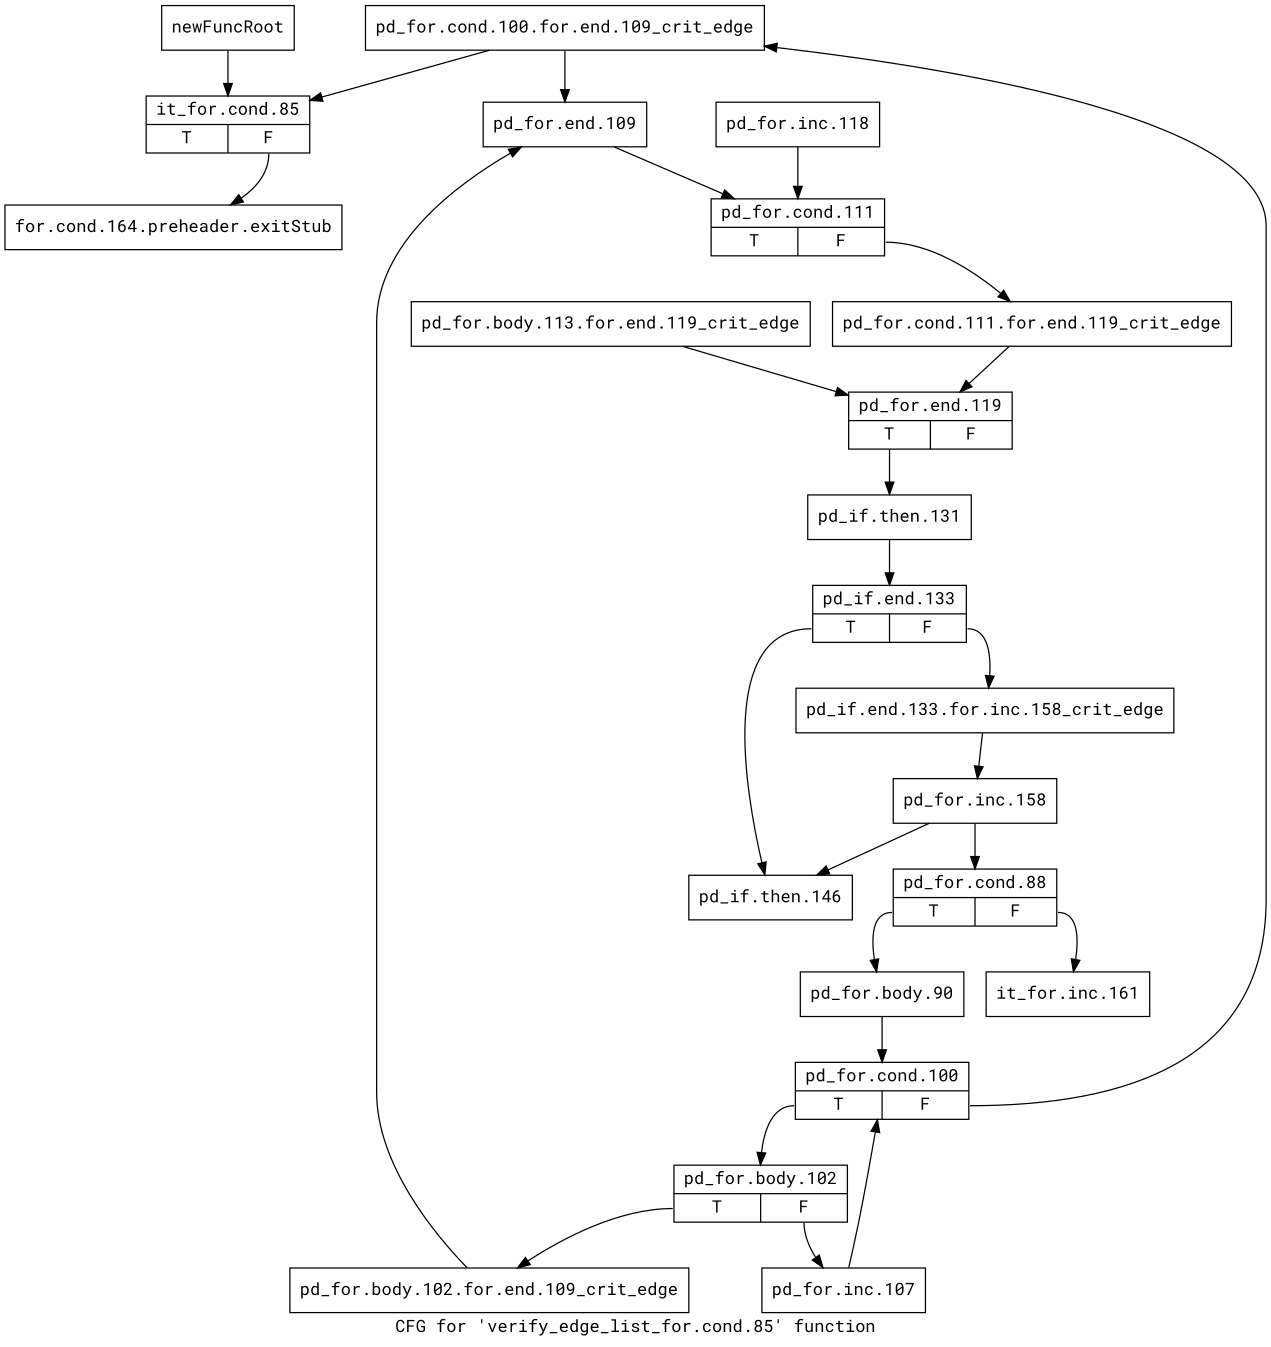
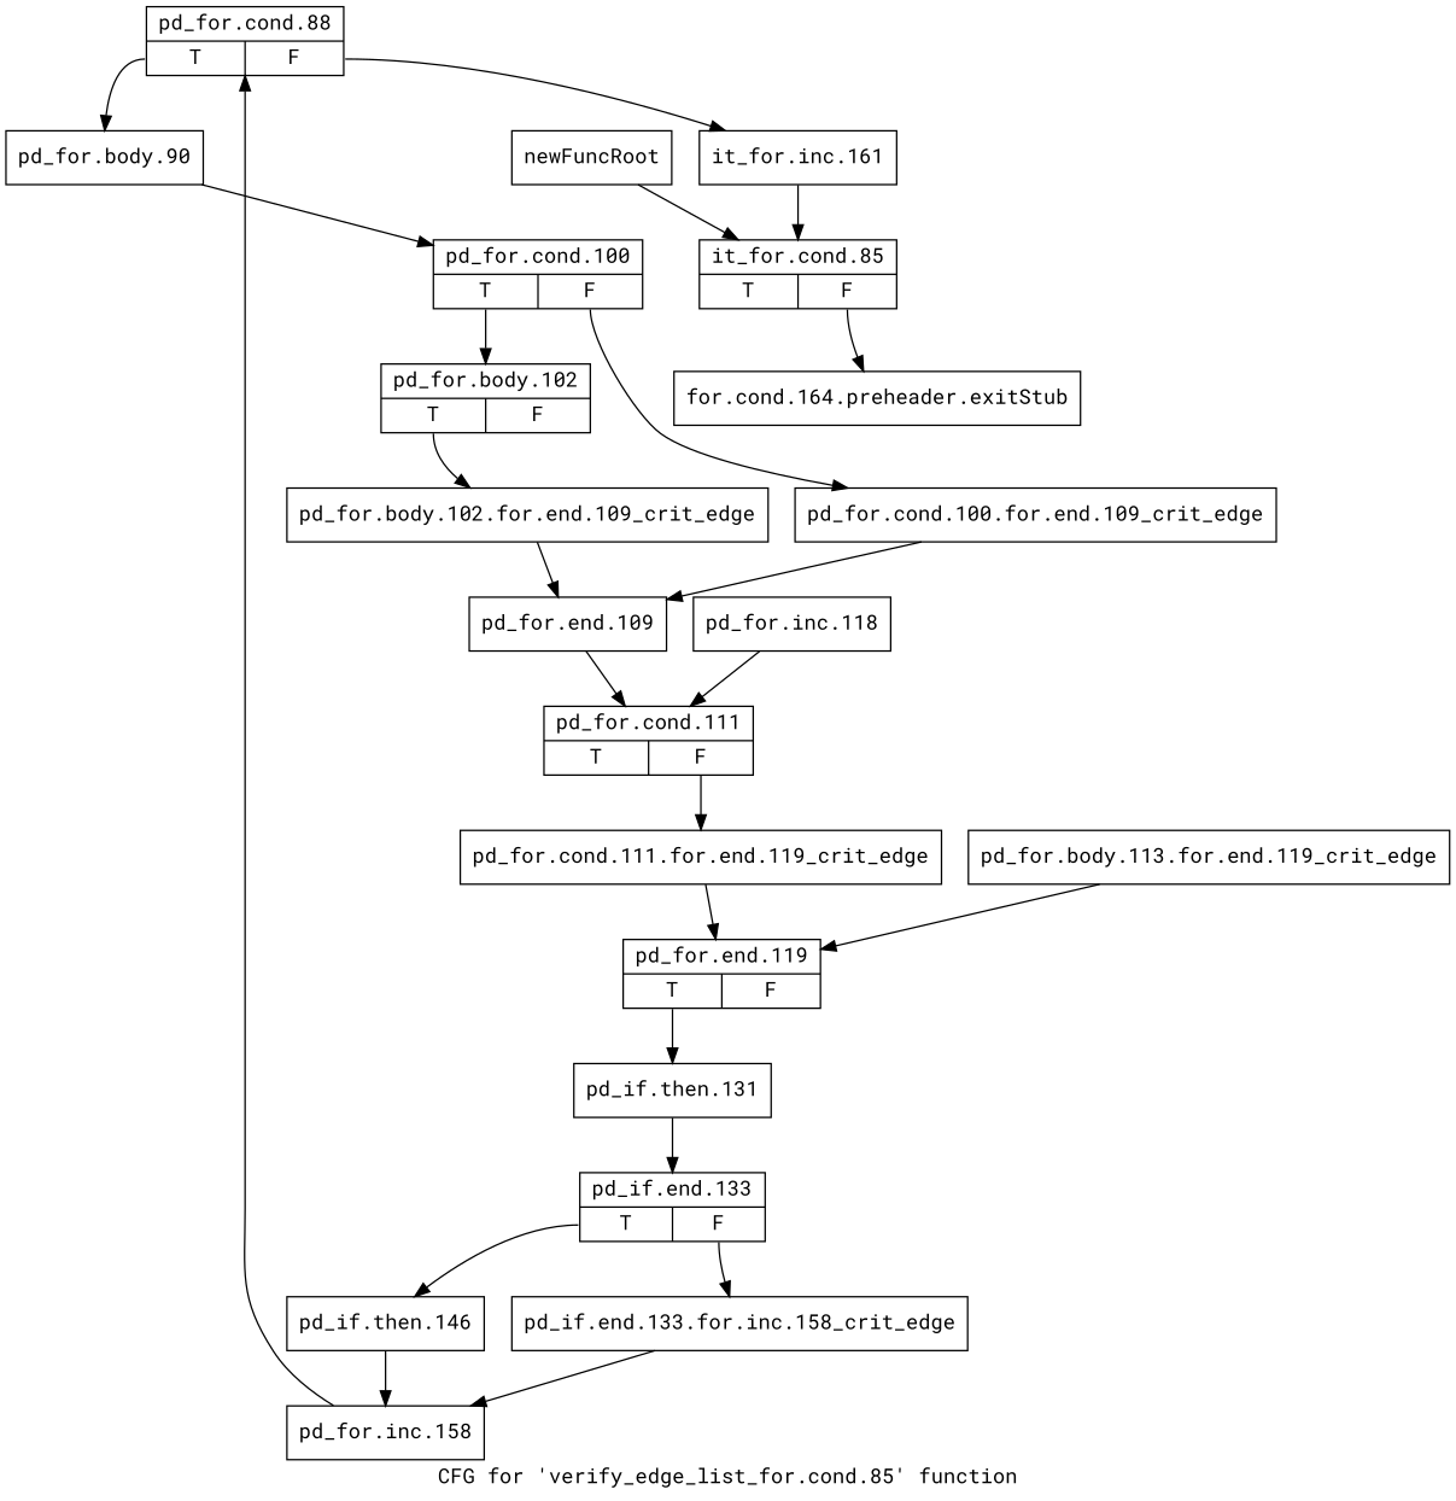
  digraph {
    fontname="Roboto Mono"
    label="CFG for 'verify_edge_list_for.cond.85' function"
    node [fontname="Roboto Mono" shape=record]
    edge [fontname="Roboto Mono"]
    n1 [label="{newFuncRoot}"]
    n2 [label="{it_for.cond.85|{<s0>T|<s1>F}}"]
    n3 [label="{for.cond.164.preheader.exitStub}"]
    n4 [label="{pd_for.cond.88|{<s0>T|<s1>F}}"]
    n5 [label="{pd_for.body.90}"]
    n6 [label="{it_for.inc.161}"]
    n7 [label="{pd_for.cond.100|{<s0>T|<s1>F}}"]
    n8 [label="{pd_for.body.102|{<s0>T|<s1>F}}"]
    n9 [label="{pd_for.cond.100.for.end.109_crit_edge}"]
    n10 [label="{pd_for.body.102.for.end.109_crit_edge}"]
-   n11 [label="{pd_for.inc.107}"]
    n12 [label="{pd_for.end.109}"]
    n13 [label="{pd_for.cond.111|{<s0>T|<s1>F}}"]
    n14 [label="{pd_for.cond.111.for.end.119_crit_edge}"]
    n15 [label="{pd_for.end.119|{<s0>T|<s1>F}}"]
    n16 [label="{pd_for.body.113.for.end.119_crit_edge}"]
    n17 [label="{pd_for.inc.118}"]
    n18 [label="{pd_if.then.131}"]
    n19 [label="{pd_if.end.133|{<s0>T|<s1>F}}"]
    n20 [label="{pd_if.then.146}"]
    n21 [label="{pd_if.end.133.for.inc.158_crit_edge}"]
    n22 [label="{pd_for.inc.158}"]
    n1 -> n2
    n2 -> n3 [tailport=s1]
    n4 -> n5 [tailport=s0]
    n4 -> n6 [tailport=s1]
    n5 -> n7
-   n9 -> n2
+   n6 -> n2
    n7 -> n8 [tailport=s0]
    n7 -> n9 [tailport=s1]
    n8 -> n10 [tailport=s0]
-   n8 -> n11 [tailport=s1]
    n9 -> n12
    n10 -> n12
-   n11 -> n7
    n12 -> n13
    n13 -> n14 [tailport=s1]
    n14 -> n15
    n15 -> n18 [tailport=s0]
    n16 -> n15
    n17 -> n13
    n18 -> n19
    n19 -> n20 [tailport=s0]
    n19 -> n21 [tailport=s1]
-   n22 -> n20
+   n20 -> n22
    n21 -> n22
    n22 -> n4
  }
